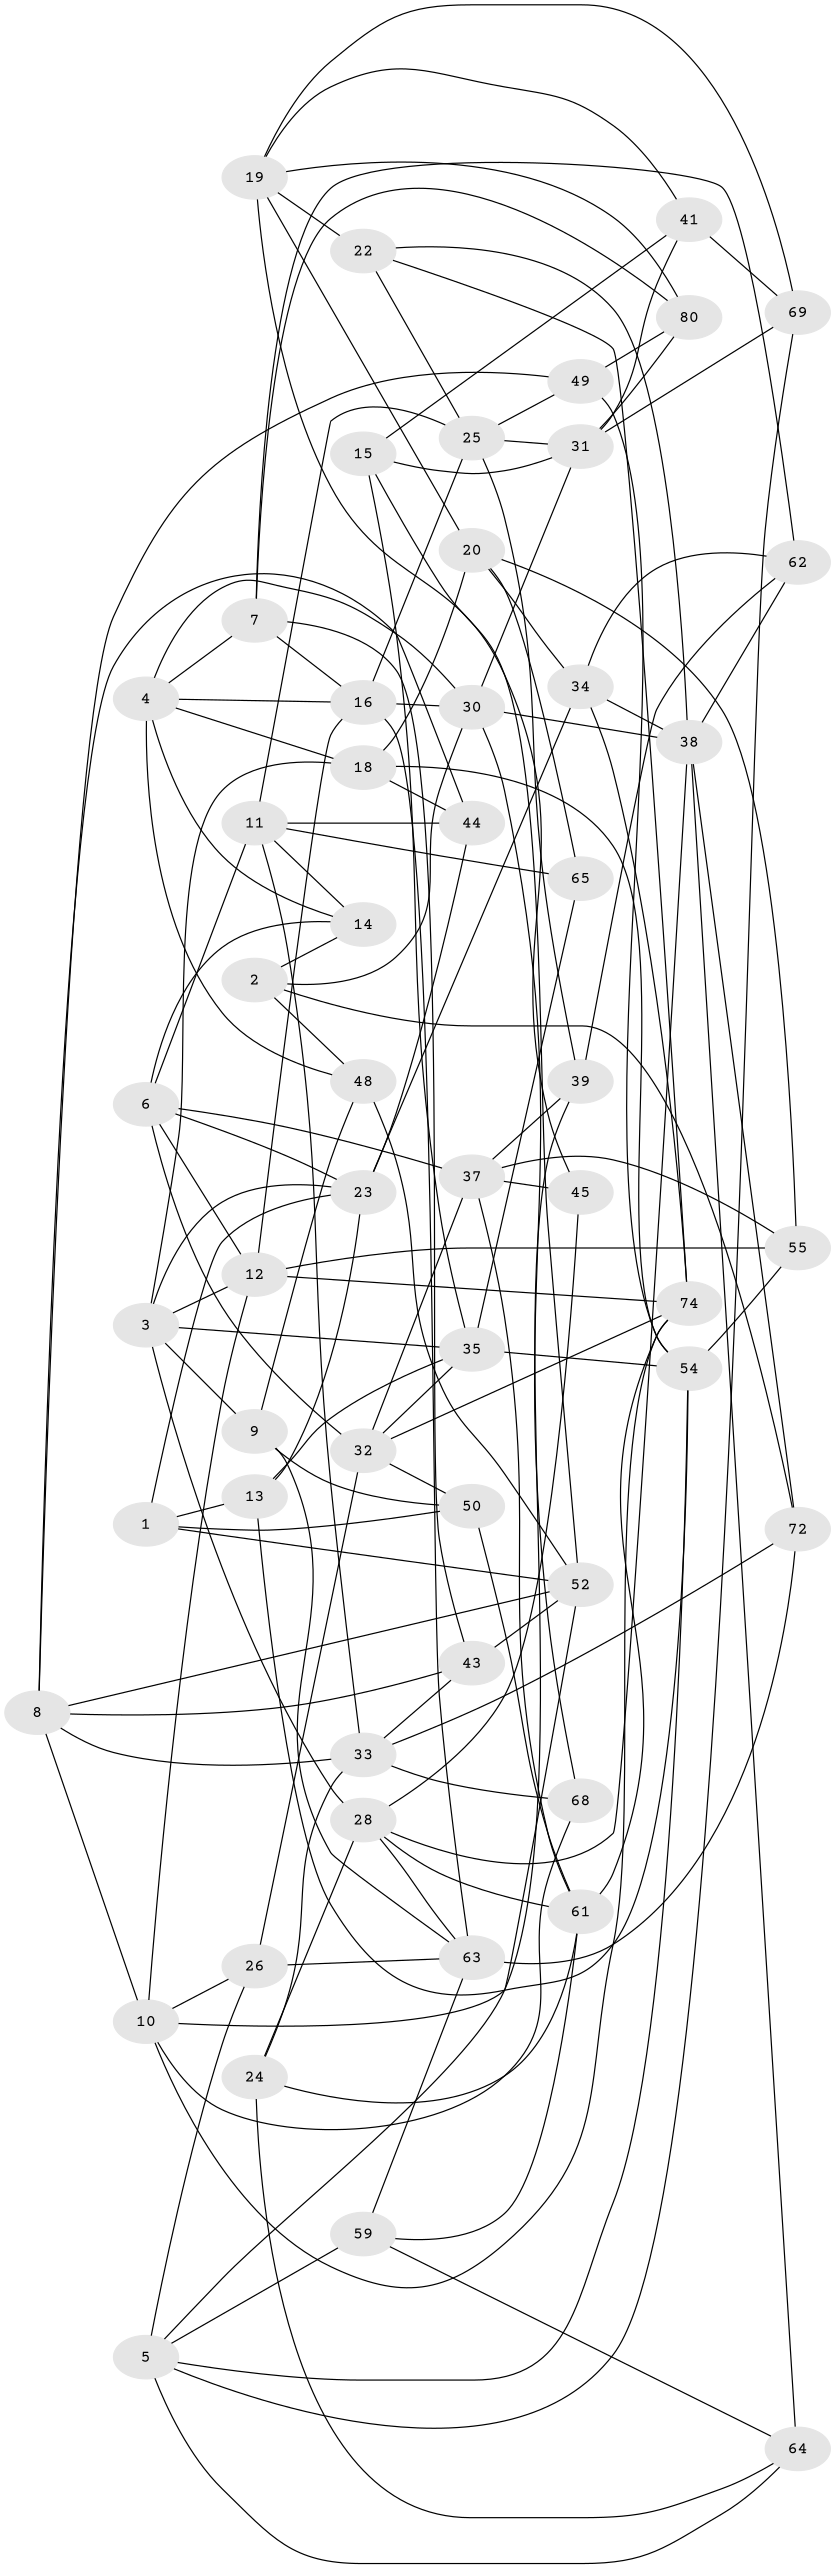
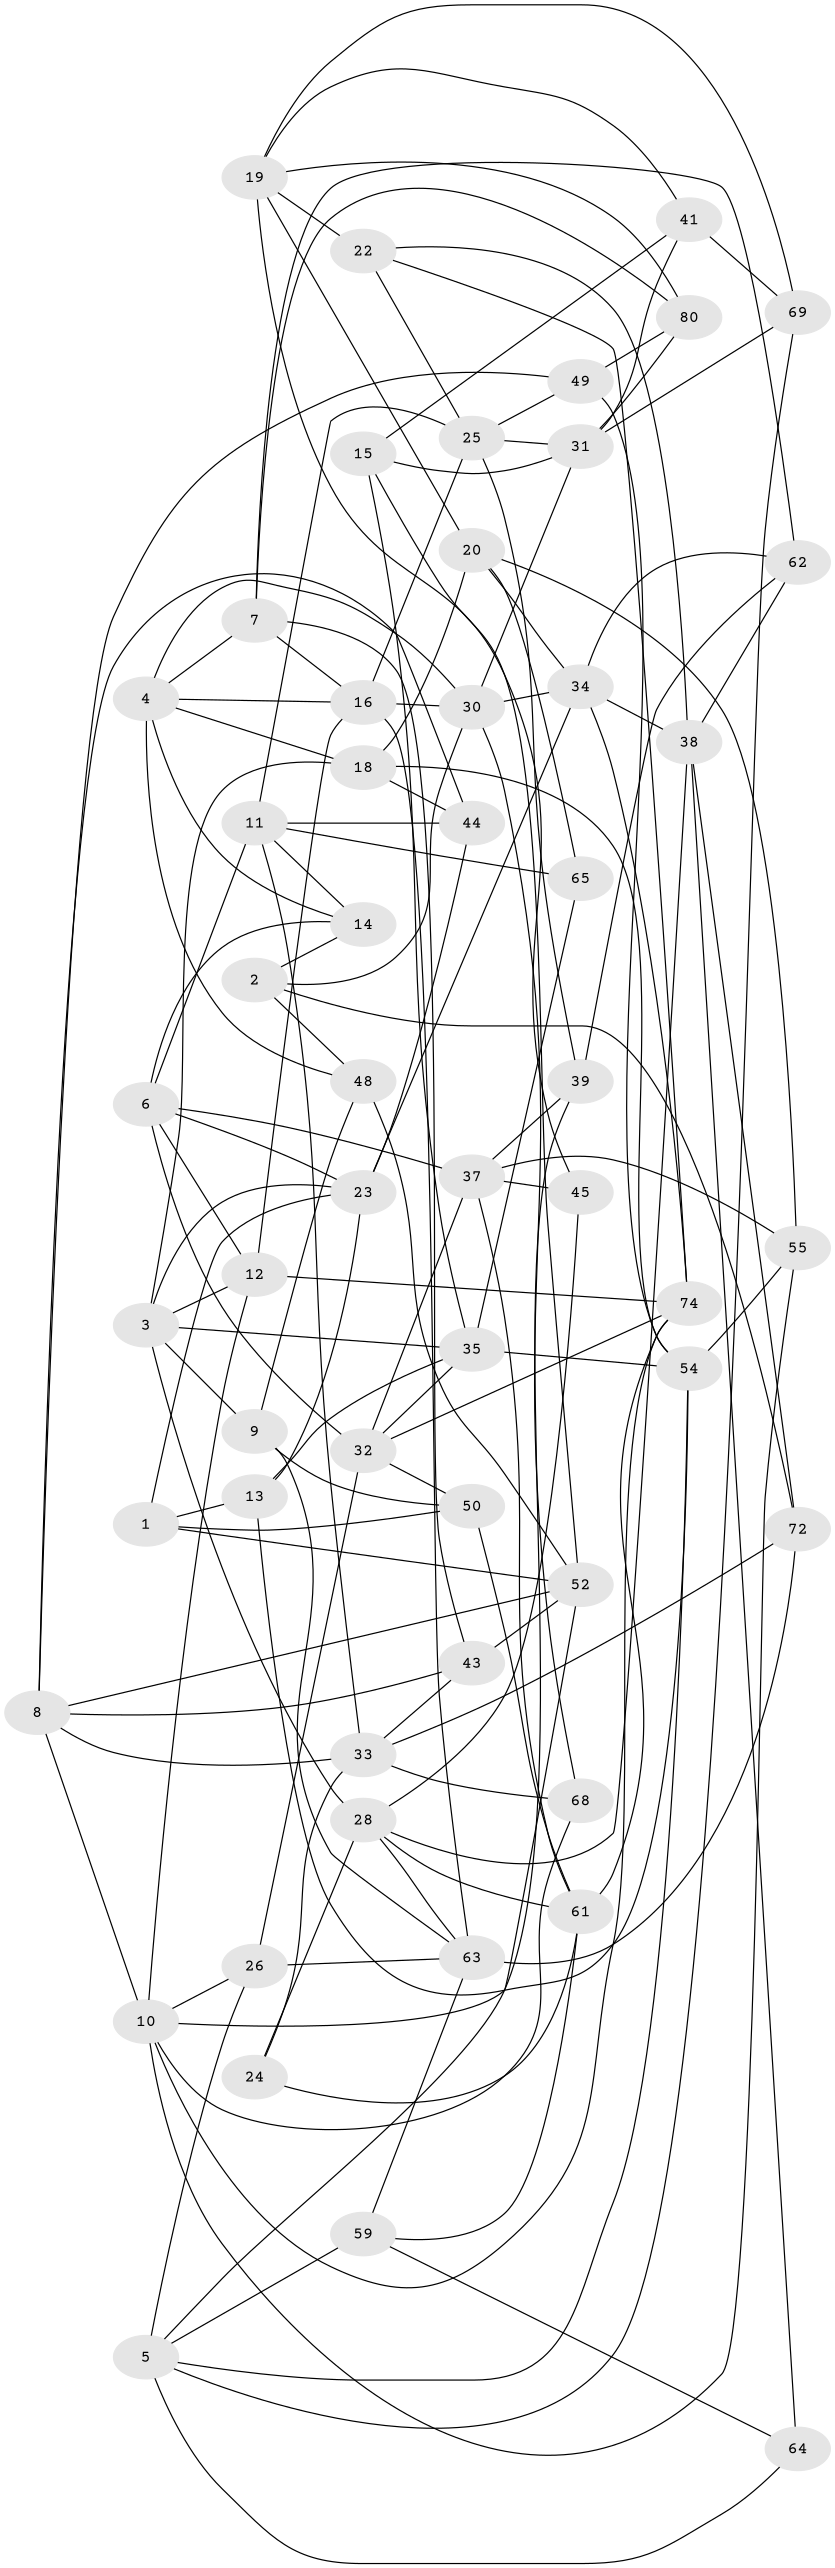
  graph {
    fontname="Courier Prime"
    rankdir=LR
    node [color=gray90 fontname="Courier Prime" style=filled]
    edge [fontname="Courier Prime"]
    1
    13
    23 [super="+86"]
    50
    52 [super="+56"]
    35 [super="+42"]
    54 [super="+76"]
    44
    34 [super="+66"]
    61 [super="+71"]
    2
    14
    30 [super="+75"]
    48 [super="+77"]
    72
    68
    31 [super="+46"]
    3 [super="+58"]
    9
    12 [super="+83"]
    18 [super="+79"]
    28 [super="+84"]
    63 [super="+82"]
    16 [super="+51"]
    74 [super="+78"]
    55
    20 [super="+21"]
    45
    38 [super="+67"]
    65
    4 [super="+17"]
    7 [super="+73"]
    43
    62
    80
    25 [super="+81"]
    5 [super="+47"]
    26
    39
    59
    64
    69
    32 [super="+40"]
    6 [super="+29"]
    11 [super="+27"]
    37 [super="+57"]
    33 [super="+36"]
    8 [super="+60"]
    10 [super="+53"]
    49
    41
    15
    19 [super="+85"]
    22
    24
    1 -- 13
    1 -- 23
    1 -- 50
    1 -- 52
    13 -- 23
    13 -- 35
    13 -- 54
    23 -- 44
    23 -- 34
    50 -- 61
    35 -- 54
    35 -- 65
    54 -- 55
    34 -- 74
    34 -- 38
    34 -- 62
    61 -- 74
    2 -- 14
    2 -- 30
    2 -- 48
    2 -- 72
-   30 -- 38
+   30 -- 34
    30 -- 68
    30 -- 31
    48 -- 52
    31 -- 80
    31 -- 69
    31 -- 41
    3 -- 23
    3 -- 35
    3 -- 9
    3 -- 12
    3 -- 18
    3 -- 28
    9 -- 50
    9 -- 48
    9 -- 63
    12 -- 16
    12 -- 74
-   12 -- 55
+   10 -- 55
    18 -- 54
    18 -- 44
    18 -- 20 [weight=2]
    28 -- 61
    28 -- 63
    28 -- 45
    28 -- 38
    63 -- 72
    16 -- 30
    16 -- 63
    16 -- 25
    20 -- 34
    20 -- 55
    20 -- 65
    38 -- 72
    38 -- 62
    38 -- 64
    4 -- 14
    4 -- 30
    4 -- 48
    4 -- 18
    4 -- 16
    4 -- 7
    7 -- 16
    7 -- 43
    7 -- 62
    7 -- 80
    43 -- 52
    25 -- 31
    25 -- 39
    25 -- 49
    5 -- 54
    5 -- 26
    5 -- 39
    5 -- 59
    5 -- 64
    5 -- 69
    26 -- 63
    26 -- 32
    39 -- 62
    59 -- 61
    59 -- 63
    59 -- 64
    32 -- 50
    32 -- 35
    32 -- 74
    32 -- 37
    6 -- 23
    6 -- 14
    6 -- 12
    6 -- 32
    6 -- 11
    6 -- 37
    11 -- 44
    11 -- 14
    11 -- 65
    11 -- 25
    11 -- 33
    37 -- 61
    37 -- 55
    37 -- 45
    37 -- 39
    33 -- 72
    33 -- 68
    33 -- 43
    8 -- 52
    8 -- 44
    8 -- 43
    8 -- 33
    8 -- 10
    8 -- 49
    10 -- 52
    10 -- 68
    10 -- 12
    10 -- 74
    10 -- 26
    49 -- 54
    49 -- 80
    41 -- 69
    15 -- 52
    15 -- 35
    15 -- 31
    15 -- 41
    19 -- 20
    19 -- 45
    19 -- 80
    19 -- 69
    19 -- 41
    19 -- 22
    22 -- 74
    22 -- 38
    22 -- 25
    24 -- 61
    24 -- 28
-   24 -- 64
    24 -- 33
  }
